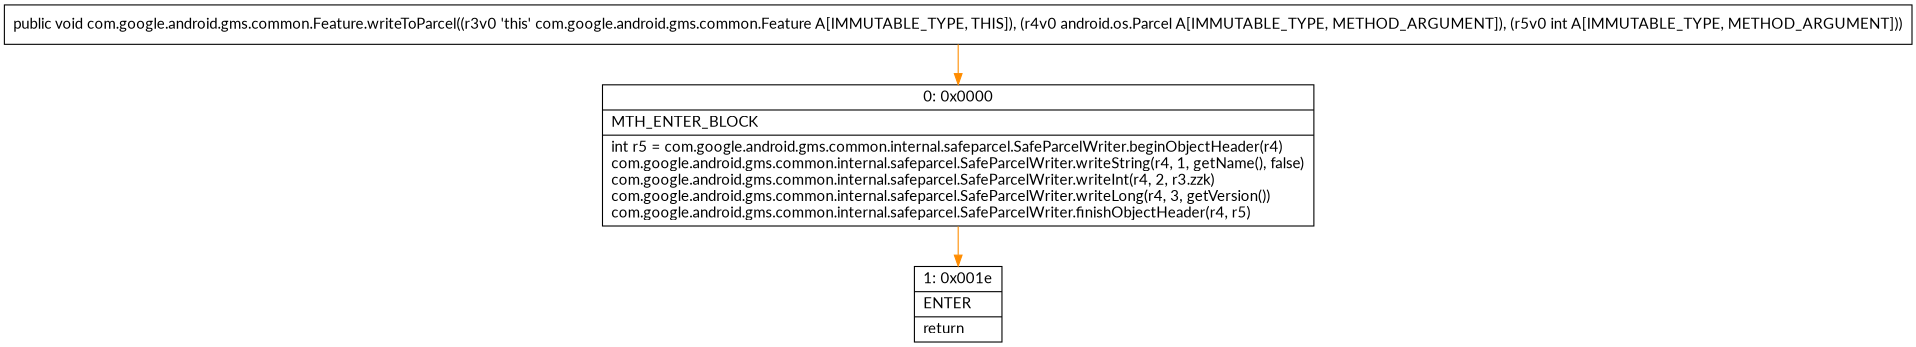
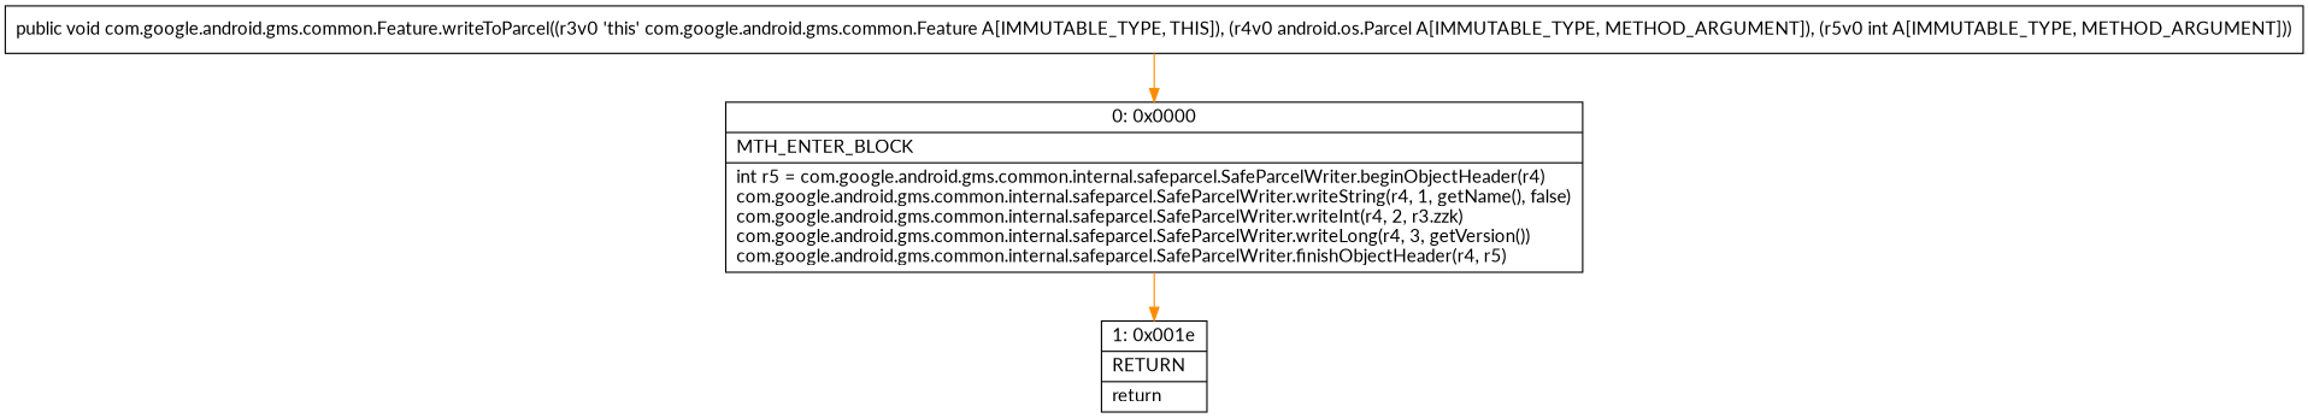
  digraph {
    fontname=Lato
    node [shape=record fontname=Lato]
    edge [color=darkorange fontname=Lato]
    n1 [label="{0\:\ 0x0000|MTH_ENTER_BLOCK\l|int r5 = com.google.android.gms.common.internal.safeparcel.SafeParcelWriter.beginObjectHeader(r4)\lcom.google.android.gms.common.internal.safeparcel.SafeParcelWriter.writeString(r4, 1, getName(), false)\lcom.google.android.gms.common.internal.safeparcel.SafeParcelWriter.writeInt(r4, 2, r3.zzk)\lcom.google.android.gms.common.internal.safeparcel.SafeParcelWriter.writeLong(r4, 3, getVersion())\lcom.google.android.gms.common.internal.safeparcel.SafeParcelWriter.finishObjectHeader(r4, r5)\l}"]
-   n2 [label="{1\:\ 0x001e|ENTER\l|return\l}"]
+   n2 [label="{1\:\ 0x001e|RETURN\l|return\l}"]
    n3 [label="{public void com.google.android.gms.common.Feature.writeToParcel((r3v0 'this' com.google.android.gms.common.Feature A[IMMUTABLE_TYPE, THIS]), (r4v0 android.os.Parcel A[IMMUTABLE_TYPE, METHOD_ARGUMENT]), (r5v0 int A[IMMUTABLE_TYPE, METHOD_ARGUMENT])) }"]
    n1 -> n2
    n3 -> n1
  }
